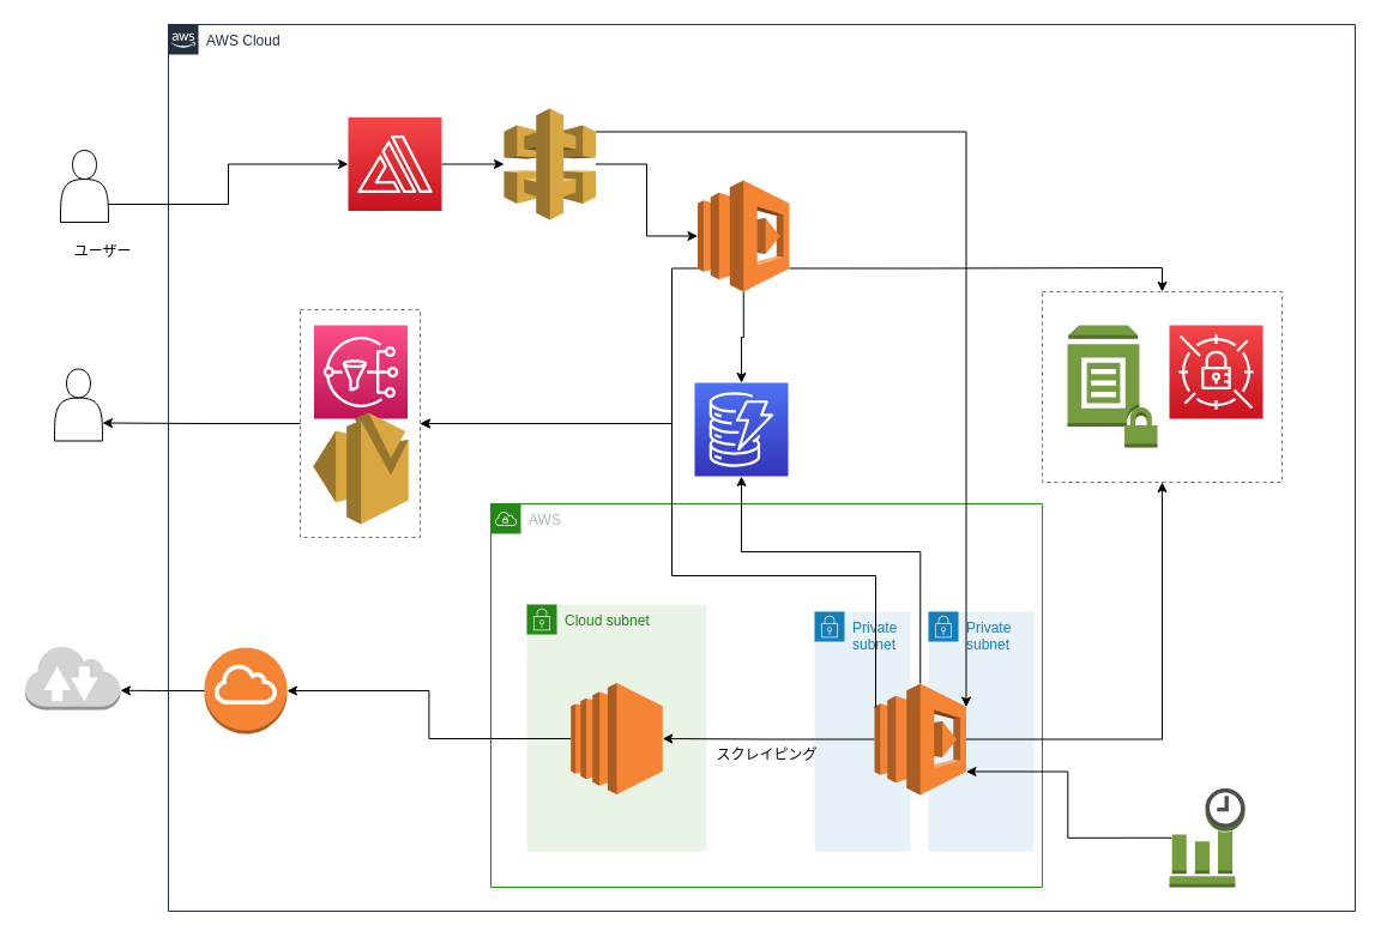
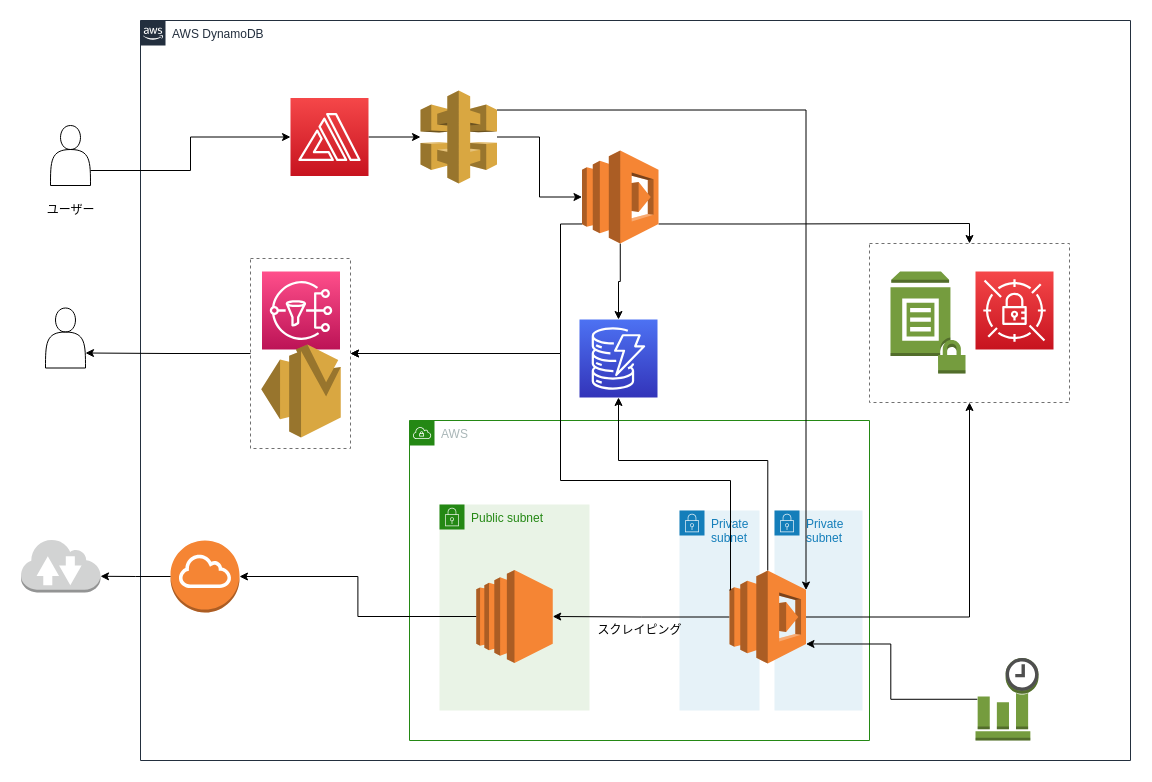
  <mxCell id="0" />
  <mxCell id="1" parent="0" />
  <mxCell id="2" value="" style="rounded=0;whiteSpace=wrap;html=1;fontSize=10;fontColor=#ABABAB;strokeWidth=1;dashed=1;strokeColor=#707070;" vertex="1" parent="1"><mxGeometry x="250" y="258" width="100" height="190" as="geometry" /></mxCell>
- <mxCell id="3" value="AWS Cloud" style="points=[[0,0],[0.25,0],[0.5,0],[0.75,0],[1,0],[1,0.25],[1,0.5],[1,0.75],[1,1],[0.75,1],[0.5,1],[0.25,1],[0,1],[0,0.75],[0,0.5],[0,0.25]];outlineConnect=0;gradientColor=none;html=1;whiteSpace=wrap;fontSize=12;fontStyle=0;shape=mxgraph.aws4.group;grIcon=mxgraph.aws4.group_aws_cloud_alt;strokeColor=#232F3E;fillColor=none;verticalAlign=top;align=left;spacingLeft=30;fontColor=#232F3E;dashed=0;labelBackgroundColor=#ffffff;container=1;pointerEvents=0;collapsible=0;recursiveResize=0;" parent="1" vertex="1"><mxGeometry x="140" y="20" width="990" height="740" as="geometry" /></mxCell>
+ <mxCell id="3" value="AWS DynamoDB" style="points=[[0,0],[0.25,0],[0.5,0],[0.75,0],[1,0],[1,0.25],[1,0.5],[1,0.75],[1,1],[0.75,1],[0.5,1],[0.25,1],[0,1],[0,0.75],[0,0.5],[0,0.25]];outlineConnect=0;gradientColor=none;html=1;whiteSpace=wrap;fontSize=12;fontStyle=0;shape=mxgraph.aws4.group;grIcon=mxgraph.aws4.group_aws_cloud_alt;strokeColor=#232F3E;fillColor=none;verticalAlign=top;align=left;spacingLeft=30;fontColor=#232F3E;dashed=0;labelBackgroundColor=#ffffff;container=1;pointerEvents=0;collapsible=0;recursiveResize=0;" parent="1" vertex="1"><mxGeometry x="140" y="20" width="990" height="740" as="geometry" /></mxCell>
  <mxCell id="4" value="" style="rounded=0;whiteSpace=wrap;html=1;fontSize=10;fontColor=#ABABAB;strokeWidth=1;dashed=1;strokeColor=#707070;" vertex="1" parent="3"><mxGeometry x="729" y="223" width="200" height="159" as="geometry" /></mxCell>
  <mxCell id="5" value="" style="shape=image;html=1;verticalAlign=top;verticalLabelPosition=bottom;labelBackgroundColor=#ffffff;imageAspect=0;aspect=fixed;image=https://cdn0.iconfinder.com/data/icons/font-awesome-brands-vol-2/512/python-128.png" vertex="1" parent="3"><mxGeometry x="480" y="100" width="88" height="88" as="geometry" /></mxCell>
  <mxCell id="6" style="edgeStyle=orthogonalEdgeStyle;rounded=0;orthogonalLoop=1;jettySize=auto;html=1;exitX=1;exitY=0.5;exitDx=0;exitDy=0;exitPerimeter=0;" edge="1" parent="3" source="7" target="9"><mxGeometry relative="1" as="geometry" /></mxCell>
  <mxCell id="7" value="" style="sketch=0;points=[[0,0,0],[0.25,0,0],[0.5,0,0],[0.75,0,0],[1,0,0],[0,1,0],[0.25,1,0],[0.5,1,0],[0.75,1,0],[1,1,0],[0,0.25,0],[0,0.5,0],[0,0.75,0],[1,0.25,0],[1,0.5,0],[1,0.75,0]];outlineConnect=0;fontColor=#232F3E;gradientColor=#F54749;gradientDirection=north;fillColor=#C7131F;strokeColor=#ffffff;dashed=0;verticalLabelPosition=bottom;verticalAlign=top;align=center;html=1;fontSize=12;fontStyle=0;aspect=fixed;shape=mxgraph.aws4.resourceIcon;resIcon=mxgraph.aws4.amplify;" vertex="1" parent="3"><mxGeometry x="150" y="77.5" width="78" height="78" as="geometry" /></mxCell>
  <mxCell id="8" style="edgeStyle=orthogonalEdgeStyle;rounded=0;orthogonalLoop=1;jettySize=auto;html=1;entryX=0;entryY=0.5;entryDx=0;entryDy=0;entryPerimeter=0;" edge="1" parent="3" source="9" target="12"><mxGeometry relative="1" as="geometry" /></mxCell>
  <mxCell id="9" value="" style="outlineConnect=0;dashed=0;verticalLabelPosition=bottom;verticalAlign=top;align=center;html=1;shape=mxgraph.aws3.api_gateway;fillColor=#D9A741;gradientColor=none;" vertex="1" parent="3"><mxGeometry x="280" y="70" width="76.5" height="93" as="geometry" /></mxCell>
  <mxCell id="10" style="edgeStyle=orthogonalEdgeStyle;rounded=0;orthogonalLoop=1;jettySize=auto;html=1;exitX=0.5;exitY=1;exitDx=0;exitDy=0;exitPerimeter=0;entryX=0.5;entryY=0;entryDx=0;entryDy=0;entryPerimeter=0;" edge="1" parent="3" source="12" target="28"><mxGeometry relative="1" as="geometry" /></mxCell>
  <mxCell id="11" style="edgeStyle=orthogonalEdgeStyle;rounded=0;orthogonalLoop=1;jettySize=auto;html=1;exitX=1;exitY=0.79;exitDx=0;exitDy=0;exitPerimeter=0;entryX=0.5;entryY=0;entryDx=0;entryDy=0;fontSize=10;fontColor=#ABABAB;" edge="1" parent="3" source="12" target="4"><mxGeometry relative="1" as="geometry" /></mxCell>
  <mxCell id="12" value="" style="outlineConnect=0;dashed=0;verticalLabelPosition=bottom;verticalAlign=top;align=center;html=1;shape=mxgraph.aws3.lambda;fillColor=#F58534;gradientColor=none;" vertex="1" parent="3"><mxGeometry x="441.5" y="130" width="76.5" height="93" as="geometry" /></mxCell>
  <mxCell id="13" value="DynamoDB" style="text;html=1;align=center;verticalAlign=middle;resizable=0;points=[];autosize=1;strokeColor=none;fillColor=none;" vertex="1" parent="3"><mxGeometry x="438" y="328" width="80" height="20" as="geometry" /></mxCell>
  <mxCell id="14" value="" style="outlineConnect=0;dashed=0;verticalLabelPosition=bottom;verticalAlign=top;align=center;html=1;shape=mxgraph.aws3.internet_gateway;fillColor=#F58534;gradientColor=none;" vertex="1" parent="3"><mxGeometry x="30" y="520" width="69" height="72" as="geometry" /></mxCell>
  <mxCell id="15" value="" style="sketch=0;points=[[0,0,0],[0.25,0,0],[0.5,0,0],[0.75,0,0],[1,0,0],[0,1,0],[0.25,1,0],[0.5,1,0],[0.75,1,0],[1,1,0],[0,0.25,0],[0,0.5,0],[0,0.75,0],[1,0.25,0],[1,0.5,0],[1,0.75,0]];outlineConnect=0;fontColor=#232F3E;gradientColor=#FF4F8B;gradientDirection=north;fillColor=#BC1356;strokeColor=#ffffff;dashed=0;verticalLabelPosition=bottom;verticalAlign=top;align=center;html=1;fontSize=12;fontStyle=0;aspect=fixed;shape=mxgraph.aws4.resourceIcon;resIcon=mxgraph.aws4.sns;" vertex="1" parent="3"><mxGeometry x="121.5" y="251" width="78" height="78" as="geometry" /></mxCell>
  <mxCell id="16" value="" style="outlineConnect=0;dashed=0;verticalLabelPosition=bottom;verticalAlign=top;align=center;html=1;shape=mxgraph.aws3.ses;fillColor=#D9A741;gradientColor=none;" vertex="1" parent="3"><mxGeometry x="120.75" y="324" width="79.5" height="93" as="geometry" /></mxCell>
  <mxCell id="17" value="" style="sketch=0;points=[[0,0,0],[0.25,0,0],[0.5,0,0],[0.75,0,0],[1,0,0],[0,1,0],[0.25,1,0],[0.5,1,0],[0.75,1,0],[1,1,0],[0,0.25,0],[0,0.5,0],[0,0.75,0],[1,0.25,0],[1,0.5,0],[1,0.75,0]];outlineConnect=0;fontColor=#232F3E;gradientColor=#F54749;gradientDirection=north;fillColor=#C7131F;strokeColor=#ffffff;dashed=0;verticalLabelPosition=bottom;verticalAlign=top;align=center;html=1;fontSize=12;fontStyle=0;aspect=fixed;shape=mxgraph.aws4.resourceIcon;resIcon=mxgraph.aws4.secrets_manager;" vertex="1" parent="3"><mxGeometry x="835" y="251" width="78" height="78" as="geometry" /></mxCell>
  <mxCell id="18" value="" style="outlineConnect=0;dashed=0;verticalLabelPosition=bottom;verticalAlign=top;align=center;html=1;shape=mxgraph.aws3.parameter_store;fillColor=#759C3E;gradientColor=none;" vertex="1" parent="3"><mxGeometry x="750" y="251" width="75" height="102" as="geometry" /></mxCell>
  <mxCell id="19" value="AWS" style="points=[[0,0],[0.25,0],[0.5,0],[0.75,0],[1,0],[1,0.25],[1,0.5],[1,0.75],[1,1],[0.75,1],[0.5,1],[0.25,1],[0,1],[0,0.75],[0,0.5],[0,0.25]];outlineConnect=0;gradientColor=none;html=1;whiteSpace=wrap;fontSize=12;fontStyle=0;container=1;pointerEvents=0;collapsible=0;recursiveResize=0;shape=mxgraph.aws4.group;grIcon=mxgraph.aws4.group_vpc;strokeColor=#248814;fillColor=none;verticalAlign=top;align=left;spacingLeft=30;fontColor=#AAB7B8;dashed=0;" vertex="1" parent="3"><mxGeometry x="269" y="400" width="460" height="320" as="geometry" /></mxCell>
  <mxCell id="20" value="Private subnet" style="points=[[0,0],[0.25,0],[0.5,0],[0.75,0],[1,0],[1,0.25],[1,0.5],[1,0.75],[1,1],[0.75,1],[0.5,1],[0.25,1],[0,1],[0,0.75],[0,0.5],[0,0.25]];outlineConnect=0;gradientColor=none;html=1;whiteSpace=wrap;fontSize=12;fontStyle=0;container=1;pointerEvents=0;collapsible=0;recursiveResize=0;shape=mxgraph.aws4.group;grIcon=mxgraph.aws4.group_security_group;grStroke=0;strokeColor=#147EBA;fillColor=#E6F2F8;verticalAlign=top;align=left;spacingLeft=30;fontColor=#147EBA;dashed=0;" vertex="1" parent="19"><mxGeometry x="270" y="90" width="80" height="200" as="geometry" /></mxCell>
  <mxCell id="21" value="Private subnet" style="points=[[0,0],[0.25,0],[0.5,0],[0.75,0],[1,0],[1,0.25],[1,0.5],[1,0.75],[1,1],[0.75,1],[0.5,1],[0.25,1],[0,1],[0,0.75],[0,0.5],[0,0.25]];outlineConnect=0;gradientColor=none;html=1;whiteSpace=wrap;fontSize=12;fontStyle=0;container=1;pointerEvents=0;collapsible=0;recursiveResize=0;shape=mxgraph.aws4.group;grIcon=mxgraph.aws4.group_security_group;grStroke=0;strokeColor=#147EBA;fillColor=#E6F2F8;verticalAlign=top;align=left;spacingLeft=30;fontColor=#147EBA;dashed=0;" vertex="1" parent="19"><mxGeometry x="365" y="90" width="88" height="200" as="geometry" /></mxCell>
- <mxCell id="22" value="Cloud subnet" style="points=[[0,0],[0.25,0],[0.5,0],[0.75,0],[1,0],[1,0.25],[1,0.5],[1,0.75],[1,1],[0.75,1],[0.5,1],[0.25,1],[0,1],[0,0.75],[0,0.5],[0,0.25]];outlineConnect=0;gradientColor=none;html=1;whiteSpace=wrap;fontSize=12;fontStyle=0;container=1;pointerEvents=0;collapsible=0;recursiveResize=0;shape=mxgraph.aws4.group;grIcon=mxgraph.aws4.group_security_group;grStroke=0;strokeColor=#248814;fillColor=#E9F3E6;verticalAlign=top;align=left;spacingLeft=30;fontColor=#248814;dashed=0;" vertex="1" parent="19"><mxGeometry x="30" y="84" width="150" height="206" as="geometry" /></mxCell>
+ <mxCell id="22" value="Public subnet" style="points=[[0,0],[0.25,0],[0.5,0],[0.75,0],[1,0],[1,0.25],[1,0.5],[1,0.75],[1,1],[0.75,1],[0.5,1],[0.25,1],[0,1],[0,0.75],[0,0.5],[0,0.25]];outlineConnect=0;gradientColor=none;html=1;whiteSpace=wrap;fontSize=12;fontStyle=0;container=1;pointerEvents=0;collapsible=0;recursiveResize=0;shape=mxgraph.aws4.group;grIcon=mxgraph.aws4.group_security_group;grStroke=0;strokeColor=#248814;fillColor=#E9F3E6;verticalAlign=top;align=left;spacingLeft=30;fontColor=#248814;dashed=0;" vertex="1" parent="19"><mxGeometry x="30" y="84" width="150" height="206" as="geometry" /></mxCell>
  <mxCell id="23" value="" style="outlineConnect=0;dashed=0;verticalLabelPosition=bottom;verticalAlign=top;align=center;html=1;shape=mxgraph.aws3.ec2;fillColor=#F58534;gradientColor=none;" vertex="1" parent="22"><mxGeometry x="36.75" y="65.5" width="76.5" height="93" as="geometry" /></mxCell>
  <mxCell id="24" style="edgeStyle=orthogonalEdgeStyle;rounded=0;orthogonalLoop=1;jettySize=auto;html=1;exitX=0;exitY=0.5;exitDx=0;exitDy=0;exitPerimeter=0;entryX=1;entryY=0.5;entryDx=0;entryDy=0;entryPerimeter=0;" edge="1" parent="19" source="26" target="23"><mxGeometry relative="1" as="geometry"><mxPoint x="241.5" y="223" as="targetPoint" /></mxGeometry></mxCell>
  <mxCell id="25" value="" style="shape=image;html=1;verticalAlign=top;verticalLabelPosition=bottom;labelBackgroundColor=#ffffff;imageAspect=0;aspect=fixed;image=https://cdn0.iconfinder.com/data/icons/font-awesome-brands-vol-2/512/python-128.png" vertex="1" parent="19"><mxGeometry x="314.25" y="230" width="88" height="88" as="geometry" /></mxCell>
  <mxCell id="26" value="" style="outlineConnect=0;dashed=0;verticalLabelPosition=bottom;verticalAlign=top;align=center;html=1;shape=mxgraph.aws3.lambda;fillColor=#F58534;gradientColor=none;" vertex="1" parent="19"><mxGeometry x="320" y="150" width="76.5" height="93" as="geometry" /></mxCell>
  <mxCell id="27" value="スクレイピング" style="text;html=1;align=center;verticalAlign=middle;resizable=0;points=[];autosize=1;strokeColor=none;fillColor=none;" vertex="1" parent="19"><mxGeometry x="180" y="200" width="100" height="20" as="geometry" /></mxCell>
  <mxCell id="28" value="" style="sketch=0;points=[[0,0,0],[0.25,0,0],[0.5,0,0],[0.75,0,0],[1,0,0],[0,1,0],[0.25,1,0],[0.5,1,0],[0.75,1,0],[1,1,0],[0,0.25,0],[0,0.5,0],[0,0.75,0],[1,0.25,0],[1,0.5,0],[1,0.75,0]];outlineConnect=0;fontColor=#232F3E;gradientColor=#4D72F3;gradientDirection=north;fillColor=#3334B9;strokeColor=#ffffff;dashed=0;verticalLabelPosition=bottom;verticalAlign=top;align=center;html=1;fontSize=12;fontStyle=0;aspect=fixed;shape=mxgraph.aws4.resourceIcon;resIcon=mxgraph.aws4.dynamodb;" vertex="1" parent="3"><mxGeometry x="439" y="299" width="78" height="78" as="geometry" /></mxCell>
  <mxCell id="29" style="edgeStyle=orthogonalEdgeStyle;rounded=0;orthogonalLoop=1;jettySize=auto;html=1;exitX=0.03;exitY=0.5;exitDx=0;exitDy=0;exitPerimeter=0;entryX=1;entryY=0.79;entryDx=0;entryDy=0;entryPerimeter=0;" edge="1" parent="3" source="30" target="26"><mxGeometry relative="1" as="geometry" /></mxCell>
  <mxCell id="30" value="" style="outlineConnect=0;dashed=0;verticalLabelPosition=bottom;verticalAlign=top;align=center;html=1;shape=mxgraph.aws3.event_time_based;fillColor=#759C3E;gradientColor=none;" vertex="1" parent="3"><mxGeometry x="835" y="637.5" width="63" height="82.5" as="geometry" /></mxCell>
  <mxCell id="31" value="" style="shape=image;html=1;verticalAlign=top;verticalLabelPosition=bottom;labelBackgroundColor=#ffffff;imageAspect=0;aspect=fixed;image=https://cdn1.iconfinder.com/data/icons/unicons-line-vol-5/24/react-128.png" vertex="1" parent="3"><mxGeometry x="80" y="5" width="108" height="108" as="geometry" /></mxCell>
  <mxCell id="32" style="edgeStyle=orthogonalEdgeStyle;rounded=0;orthogonalLoop=1;jettySize=auto;html=1;exitX=0.5;exitY=0;exitDx=0;exitDy=0;exitPerimeter=0;entryX=0.5;entryY=1;entryDx=0;entryDy=0;entryPerimeter=0;" edge="1" parent="3" source="26" target="28"><mxGeometry relative="1" as="geometry"><Array as="points"><mxPoint x="627" y="440" /><mxPoint x="478" y="440" /></Array></mxGeometry></mxCell>
  <mxCell id="33" style="edgeStyle=orthogonalEdgeStyle;rounded=0;orthogonalLoop=1;jettySize=auto;html=1;exitX=0;exitY=0.5;exitDx=0;exitDy=0;exitPerimeter=0;" edge="1" parent="3" source="23" target="14"><mxGeometry relative="1" as="geometry" /></mxCell>
  <mxCell id="34" style="edgeStyle=orthogonalEdgeStyle;rounded=0;orthogonalLoop=1;jettySize=auto;html=1;exitX=1;exitY=0.21;exitDx=0;exitDy=0;exitPerimeter=0;entryX=1;entryY=0.21;entryDx=0;entryDy=0;entryPerimeter=0;" edge="1" parent="3" source="9" target="26"><mxGeometry relative="1" as="geometry"><Array as="points"><mxPoint x="666" y="90" /></Array></mxGeometry></mxCell>
  <mxCell id="35" style="edgeStyle=orthogonalEdgeStyle;rounded=0;orthogonalLoop=1;jettySize=auto;html=1;exitX=1;exitY=0.5;exitDx=0;exitDy=0;exitPerimeter=0;entryX=0.5;entryY=1;entryDx=0;entryDy=0;fontSize=10;fontColor=#ABABAB;" edge="1" parent="3" source="26" target="4"><mxGeometry relative="1" as="geometry" /></mxCell>
  <mxCell id="36" style="edgeStyle=orthogonalEdgeStyle;rounded=0;orthogonalLoop=1;jettySize=auto;html=1;exitX=1;exitY=0.75;exitDx=0;exitDy=0;entryX=0;entryY=0.5;entryDx=0;entryDy=0;entryPerimeter=0;" edge="1" parent="1" source="37" target="7"><mxGeometry relative="1" as="geometry" /></mxCell>
  <mxCell id="37" value="" style="shape=actor;whiteSpace=wrap;html=1;" vertex="1" parent="1"><mxGeometry x="50" y="125" width="40" height="60" as="geometry" /></mxCell>
  <mxCell id="38" value="" style="outlineConnect=0;dashed=0;verticalLabelPosition=bottom;verticalAlign=top;align=center;html=1;shape=mxgraph.aws3.internet_2;fillColor=#D2D3D3;gradientColor=none;" vertex="1" parent="1"><mxGeometry x="20.5" y="538" width="79.5" height="54" as="geometry" /></mxCell>
- <mxCell id="39" value="ユーザー" style="text;html=1;align=center;verticalAlign=middle;resizable=0;points=[];autosize=1;strokeColor=none;fillColor=none;" vertex="1" parent="1"><mxGeometry x="55" y="200" width="60" height="20" as="geometry" /></mxCell>
+ <mxCell id="39" value="ユーザー" style="text;html=1;align=center;verticalAlign=middle;resizable=0;points=[];autosize=1;strokeColor=none;fillColor=none;" vertex="1" parent="1"><mxGeometry x="40" y="200" width="60" height="20" as="geometry" /></mxCell>
  <mxCell id="40" value="" style="shape=actor;whiteSpace=wrap;html=1;" vertex="1" parent="1"><mxGeometry x="45" y="307.5" width="40" height="60" as="geometry" /></mxCell>
  <mxCell id="41" style="edgeStyle=orthogonalEdgeStyle;rounded=0;orthogonalLoop=1;jettySize=auto;html=1;exitX=0;exitY=0.5;exitDx=0;exitDy=0;entryX=1;entryY=0.75;entryDx=0;entryDy=0;" edge="1" parent="1" source="2" target="40"><mxGeometry relative="1" as="geometry" /></mxCell>
  <mxCell id="42" style="edgeStyle=orthogonalEdgeStyle;rounded=0;orthogonalLoop=1;jettySize=auto;html=1;exitX=0;exitY=0.5;exitDx=0;exitDy=0;exitPerimeter=0;entryX=1;entryY=0.7;entryDx=0;entryDy=0;entryPerimeter=0;" edge="1" parent="1" source="14" target="38"><mxGeometry relative="1" as="geometry" /></mxCell>
  <mxCell id="43" style="edgeStyle=orthogonalEdgeStyle;rounded=0;orthogonalLoop=1;jettySize=auto;html=1;exitX=0;exitY=0.21;exitDx=0;exitDy=0;exitPerimeter=0;entryX=1;entryY=0.5;entryDx=0;entryDy=0;" edge="1" parent="1" source="26" target="2"><mxGeometry relative="1" as="geometry"><Array as="points"><mxPoint x="730" y="480" /><mxPoint x="560" y="480" /><mxPoint x="560" y="353" /></Array></mxGeometry></mxCell>
  <mxCell id="44" style="edgeStyle=orthogonalEdgeStyle;rounded=0;orthogonalLoop=1;jettySize=auto;html=1;exitX=0;exitY=0.79;exitDx=0;exitDy=0;exitPerimeter=0;entryX=1;entryY=0.5;entryDx=0;entryDy=0;" edge="1" parent="1" source="12" target="2"><mxGeometry relative="1" as="geometry"><Array as="points"><mxPoint x="560" y="224" /><mxPoint x="560" y="353" /></Array></mxGeometry></mxCell>
